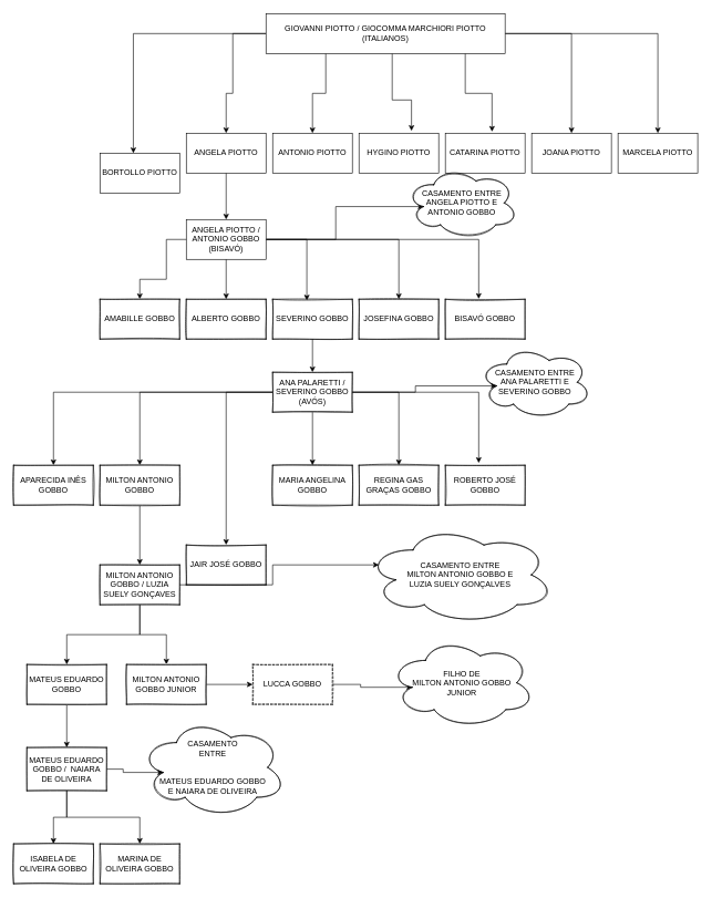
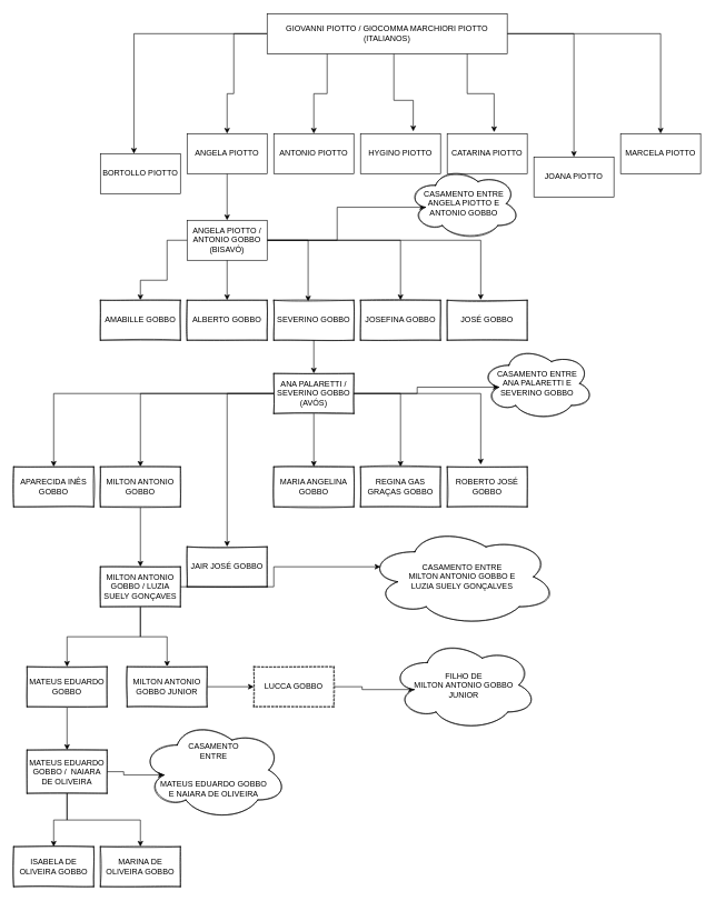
  <mxCell id="0" />
  <mxCell id="1" parent="0" />
  <mxCell id="2" style="edgeStyle=orthogonalEdgeStyle;rounded=0;orthogonalLoop=1;jettySize=auto;html=1;entryX=0.5;entryY=0;entryDx=0;entryDy=0;" edge="1" parent="1" source="9" target="12"><mxGeometry relative="1" as="geometry"><Array as="points"><mxPoint x="350" y="50" /><mxPoint x="350" y="140" /><mxPoint x="340" y="140" /></Array></mxGeometry></mxCell>
  <mxCell id="3" style="edgeStyle=orthogonalEdgeStyle;rounded=0;orthogonalLoop=1;jettySize=auto;html=1;" edge="1" parent="1" source="9" target="13"><mxGeometry relative="1" as="geometry"><Array as="points"><mxPoint x="490" y="140" /><mxPoint x="470" y="140" /></Array></mxGeometry></mxCell>
  <mxCell id="4" style="edgeStyle=orthogonalEdgeStyle;rounded=0;orthogonalLoop=1;jettySize=auto;html=1;entryX=0.659;entryY=-0.057;entryDx=0;entryDy=0;entryPerimeter=0;" edge="1" parent="1" source="9" target="14"><mxGeometry relative="1" as="geometry"><mxPoint x="560" y="150" as="targetPoint" /><Array as="points"><mxPoint x="590" y="150" /><mxPoint x="619" y="150" /></Array></mxGeometry></mxCell>
  <mxCell id="5" style="edgeStyle=orthogonalEdgeStyle;rounded=0;orthogonalLoop=1;jettySize=auto;html=1;entryX=0.586;entryY=-0.037;entryDx=0;entryDy=0;entryPerimeter=0;" edge="1" parent="1" source="9" target="15"><mxGeometry relative="1" as="geometry"><Array as="points"><mxPoint x="700" y="140" /><mxPoint x="740" y="140" /></Array></mxGeometry></mxCell>
  <mxCell id="6" style="edgeStyle=orthogonalEdgeStyle;rounded=0;orthogonalLoop=1;jettySize=auto;html=1;entryX=0.5;entryY=0;entryDx=0;entryDy=0;" edge="1" parent="1" source="9" target="16"><mxGeometry relative="1" as="geometry" /></mxCell>
  <mxCell id="7" style="edgeStyle=orthogonalEdgeStyle;rounded=0;orthogonalLoop=1;jettySize=auto;html=1;" edge="1" parent="1" source="9" target="17"><mxGeometry relative="1" as="geometry" /></mxCell>
  <mxCell id="8" style="edgeStyle=orthogonalEdgeStyle;rounded=0;orthogonalLoop=1;jettySize=auto;html=1;entryX=0.419;entryY=0.002;entryDx=0;entryDy=0;entryPerimeter=0;" edge="1" parent="1" source="9" target="10"><mxGeometry relative="1" as="geometry" /></mxCell>
  <mxCell id="9" value="GIOVANNI PIOTTO / GIOCOMMA MARCHIORI PIOTTO&lt;br&gt;(ITALIANOS)" style="rounded=0;whiteSpace=wrap;html=1;" vertex="1" parent="1"><mxGeometry x="400" y="20" width="360" height="60" as="geometry" /></mxCell>
  <mxCell id="10" value="BORTOLLO PIOTTO" style="whiteSpace=wrap;html=1;rounded=0;" vertex="1" parent="1"><mxGeometry x="150" y="230" width="120" height="60" as="geometry" /></mxCell>
  <mxCell id="11" style="edgeStyle=orthogonalEdgeStyle;rounded=0;orthogonalLoop=1;jettySize=auto;html=1;" edge="1" parent="1" source="12" target="24"><mxGeometry relative="1" as="geometry" /></mxCell>
  <mxCell id="12" value="ANGELA PIOTTO" style="whiteSpace=wrap;html=1;rounded=0;" vertex="1" parent="1"><mxGeometry x="280" y="200" width="120" height="60" as="geometry" /></mxCell>
  <mxCell id="13" value="ANTONIO PIOTTO" style="whiteSpace=wrap;html=1;rounded=0;" vertex="1" parent="1"><mxGeometry x="410" y="200" width="120" height="60" as="geometry" /></mxCell>
  <mxCell id="14" value="HYGINO PIOTTO" style="whiteSpace=wrap;html=1;rounded=0;" vertex="1" parent="1"><mxGeometry x="540" y="200" width="120" height="60" as="geometry" /></mxCell>
  <mxCell id="15" value="CATARINA PIOTTO" style="whiteSpace=wrap;html=1;rounded=0;" vertex="1" parent="1"><mxGeometry x="670" y="200" width="120" height="60" as="geometry" /></mxCell>
- <mxCell id="16" value="JOANA PIOTTO" style="whiteSpace=wrap;html=1;rounded=0;" vertex="1" parent="1"><mxGeometry x="800" y="200" width="120" height="60" as="geometry" /></mxCell>
+ <mxCell id="16" value="JOANA PIOTTO" style="whiteSpace=wrap;html=1;rounded=0;" vertex="1" parent="1"><mxGeometry x="800" y="235" width="120" height="60" as="geometry" /></mxCell>
  <mxCell id="17" value="MARCELA PIOTTO" style="whiteSpace=wrap;html=1;rounded=0;" vertex="1" parent="1"><mxGeometry x="930" y="200" width="120" height="60" as="geometry" /></mxCell>
  <mxCell id="18" style="edgeStyle=orthogonalEdgeStyle;rounded=0;orthogonalLoop=1;jettySize=auto;html=1;entryX=0.16;entryY=0.55;entryDx=0;entryDy=0;entryPerimeter=0;" edge="1" parent="1" source="24" target="25"><mxGeometry relative="1" as="geometry" /></mxCell>
  <mxCell id="19" style="edgeStyle=orthogonalEdgeStyle;rounded=0;orthogonalLoop=1;jettySize=auto;html=1;exitX=0.5;exitY=1;exitDx=0;exitDy=0;fontSize=12;" edge="1" parent="1" source="24" target="26"><mxGeometry relative="1" as="geometry"><Array as="points"><mxPoint x="340" y="360" /><mxPoint x="250" y="360" /><mxPoint x="250" y="420" /><mxPoint x="210" y="420" /></Array></mxGeometry></mxCell>
  <mxCell id="20" style="edgeStyle=orthogonalEdgeStyle;rounded=0;orthogonalLoop=1;jettySize=auto;html=1;entryX=0.5;entryY=0;entryDx=0;entryDy=0;fontSize=12;" edge="1" parent="1" source="24" target="27"><mxGeometry relative="1" as="geometry" /></mxCell>
  <mxCell id="21" style="edgeStyle=orthogonalEdgeStyle;rounded=0;orthogonalLoop=1;jettySize=auto;html=1;entryX=0.429;entryY=0.031;entryDx=0;entryDy=0;entryPerimeter=0;fontSize=12;" edge="1" parent="1" source="24" target="29"><mxGeometry relative="1" as="geometry" /></mxCell>
  <mxCell id="22" style="edgeStyle=orthogonalEdgeStyle;rounded=0;orthogonalLoop=1;jettySize=auto;html=1;fontSize=12;" edge="1" parent="1" source="24" target="30"><mxGeometry relative="1" as="geometry" /></mxCell>
  <mxCell id="23" style="edgeStyle=orthogonalEdgeStyle;rounded=0;orthogonalLoop=1;jettySize=auto;html=1;entryX=0.419;entryY=-0.008;entryDx=0;entryDy=0;entryPerimeter=0;fontSize=12;" edge="1" parent="1" source="24" target="31"><mxGeometry relative="1" as="geometry" /></mxCell>
  <mxCell id="24" value="ANGELA PIOTTO / ANTONIO GOBBO&lt;br&gt;(BISAVÓ)" style="whiteSpace=wrap;html=1;rounded=0;" vertex="1" parent="1"><mxGeometry x="280" y="330" width="120" height="60" as="geometry" /></mxCell>
  <mxCell id="25" value="CASAMENTO ENTRE&lt;br&gt;ANGELA PIOTTO E&lt;br&gt;ANTONIO GOBBO" style="ellipse;shape=cloud;whiteSpace=wrap;html=1;sketch=1;" vertex="1" parent="1"><mxGeometry x="610" y="250" width="170" height="110" as="geometry" /></mxCell>
  <mxCell id="26" value="&lt;font style=&quot;font-size: 12px&quot;&gt;AMABILLE GOBBO&lt;/font&gt;" style="rounded=0;whiteSpace=wrap;html=1;sketch=1;fontSize=10;" vertex="1" parent="1"><mxGeometry x="150" y="450" width="120" height="60" as="geometry" /></mxCell>
  <mxCell id="27" value="&lt;font style=&quot;font-size: 12px&quot;&gt;ALBERTO GOBBO&lt;/font&gt;" style="rounded=0;whiteSpace=wrap;html=1;sketch=1;fontSize=10;" vertex="1" parent="1"><mxGeometry x="280" y="450" width="120" height="60" as="geometry" /></mxCell>
  <mxCell id="28" style="edgeStyle=orthogonalEdgeStyle;rounded=0;orthogonalLoop=1;jettySize=auto;html=1;fontSize=12;" edge="1" parent="1" source="29" target="40"><mxGeometry relative="1" as="geometry" /></mxCell>
  <mxCell id="29" value="&lt;font style=&quot;font-size: 12px&quot;&gt;SEVERINO GOBBO&lt;/font&gt;" style="rounded=0;whiteSpace=wrap;html=1;sketch=1;fontSize=10;" vertex="1" parent="1"><mxGeometry x="410" y="450" width="120" height="60" as="geometry" /></mxCell>
  <mxCell id="30" value="&lt;font style=&quot;font-size: 12px&quot;&gt;JOSEFINA GOBBO&lt;/font&gt;" style="rounded=0;whiteSpace=wrap;html=1;sketch=1;fontSize=10;" vertex="1" parent="1"><mxGeometry x="540" y="450" width="120" height="60" as="geometry" /></mxCell>
- <mxCell id="31" value="&lt;font style=&quot;font-size: 12px&quot;&gt;BISAVÓ GOBBO&lt;/font&gt;" style="rounded=0;whiteSpace=wrap;html=1;sketch=1;fontSize=10;" vertex="1" parent="1"><mxGeometry x="670" y="450" width="120" height="60" as="geometry" /></mxCell>
+ <mxCell id="31" value="&lt;font style=&quot;font-size: 12px&quot;&gt;JOSÉ GOBBO&lt;/font&gt;" style="rounded=0;whiteSpace=wrap;html=1;sketch=1;fontSize=10;" vertex="1" parent="1"><mxGeometry x="670" y="450" width="120" height="60" as="geometry" /></mxCell>
  <mxCell id="32" value="CASAMENTO ENTRE&lt;br&gt;ANA PALARETTI E&lt;br&gt;SEVERINO GOBBO" style="ellipse;shape=cloud;whiteSpace=wrap;html=1;sketch=1;" vertex="1" parent="1"><mxGeometry x="720" y="520" width="170" height="110" as="geometry" /></mxCell>
  <mxCell id="33" style="edgeStyle=orthogonalEdgeStyle;rounded=0;orthogonalLoop=1;jettySize=auto;html=1;fontSize=12;" edge="1" parent="1" source="40" target="41"><mxGeometry relative="1" as="geometry" /></mxCell>
  <mxCell id="34" style="edgeStyle=orthogonalEdgeStyle;rounded=0;orthogonalLoop=1;jettySize=auto;html=1;entryX=0.5;entryY=0;entryDx=0;entryDy=0;fontSize=12;" edge="1" parent="1" source="40" target="47"><mxGeometry relative="1" as="geometry" /></mxCell>
  <mxCell id="35" style="edgeStyle=orthogonalEdgeStyle;rounded=0;orthogonalLoop=1;jettySize=auto;html=1;entryX=0.5;entryY=0;entryDx=0;entryDy=0;fontSize=12;" edge="1" parent="1" source="40" target="45"><mxGeometry relative="1" as="geometry" /></mxCell>
  <mxCell id="36" style="edgeStyle=orthogonalEdgeStyle;rounded=0;orthogonalLoop=1;jettySize=auto;html=1;entryX=0.5;entryY=0;entryDx=0;entryDy=0;fontSize=12;" edge="1" parent="1" source="40" target="44"><mxGeometry relative="1" as="geometry" /></mxCell>
  <mxCell id="37" style="edgeStyle=orthogonalEdgeStyle;rounded=0;orthogonalLoop=1;jettySize=auto;html=1;entryX=0.5;entryY=0;entryDx=0;entryDy=0;fontSize=12;" edge="1" parent="1" source="40" target="43"><mxGeometry relative="1" as="geometry" /></mxCell>
  <mxCell id="38" style="edgeStyle=orthogonalEdgeStyle;rounded=0;orthogonalLoop=1;jettySize=auto;html=1;entryX=0.419;entryY=-0.057;entryDx=0;entryDy=0;entryPerimeter=0;fontSize=12;" edge="1" parent="1" source="40" target="42"><mxGeometry relative="1" as="geometry" /></mxCell>
  <mxCell id="39" style="edgeStyle=orthogonalEdgeStyle;rounded=0;orthogonalLoop=1;jettySize=auto;html=1;entryX=0.16;entryY=0.55;entryDx=0;entryDy=0;entryPerimeter=0;fontSize=12;" edge="1" parent="1" source="40" target="32"><mxGeometry relative="1" as="geometry" /></mxCell>
  <mxCell id="40" value="&lt;font style=&quot;font-size: 12px&quot;&gt;ANA PALARETTI / SEVERINO GOBBO (AVÓS)&lt;/font&gt;" style="rounded=0;whiteSpace=wrap;html=1;sketch=1;fontSize=10;" vertex="1" parent="1"><mxGeometry x="410" y="560" width="120" height="60" as="geometry" /></mxCell>
  <mxCell id="41" value="&lt;font style=&quot;font-size: 12px&quot;&gt;APARECIDA INÊS GOBBO&lt;/font&gt;" style="rounded=0;whiteSpace=wrap;html=1;sketch=1;fontSize=10;" vertex="1" parent="1"><mxGeometry x="20" y="700" width="120" height="60" as="geometry" /></mxCell>
  <mxCell id="42" value="&lt;font style=&quot;font-size: 12px&quot;&gt;ROBERTO JOSÉ GOBBO&lt;/font&gt;" style="rounded=0;whiteSpace=wrap;html=1;sketch=1;fontSize=10;" vertex="1" parent="1"><mxGeometry x="670" y="700" width="120" height="60" as="geometry" /></mxCell>
  <mxCell id="43" value="&lt;font style=&quot;font-size: 12px&quot;&gt;REGINA GAS GRAÇAS GOBBO&lt;/font&gt;" style="rounded=0;whiteSpace=wrap;html=1;sketch=1;fontSize=10;" vertex="1" parent="1"><mxGeometry x="540" y="700" width="120" height="60" as="geometry" /></mxCell>
  <mxCell id="44" value="&lt;font style=&quot;font-size: 12px&quot;&gt;MARIA ANGELINA GOBBO&lt;/font&gt;" style="rounded=0;whiteSpace=wrap;html=1;sketch=1;fontSize=10;" vertex="1" parent="1"><mxGeometry x="410" y="700" width="120" height="60" as="geometry" /></mxCell>
  <mxCell id="45" value="&lt;font style=&quot;font-size: 12px&quot;&gt;JAIR JOSÉ GOBBO&lt;/font&gt;" style="rounded=0;whiteSpace=wrap;html=1;sketch=1;fontSize=10;" vertex="1" parent="1"><mxGeometry x="280" y="820" width="120" height="60" as="geometry" /></mxCell>
  <mxCell id="46" style="edgeStyle=orthogonalEdgeStyle;rounded=0;orthogonalLoop=1;jettySize=auto;html=1;fontSize=12;" edge="1" parent="1" source="47" target="52"><mxGeometry relative="1" as="geometry" /></mxCell>
  <mxCell id="47" value="&lt;font style=&quot;font-size: 12px&quot;&gt;MILTON ANTONIO GOBBO&lt;/font&gt;" style="rounded=0;whiteSpace=wrap;html=1;sketch=1;fontSize=10;" vertex="1" parent="1"><mxGeometry x="150" y="700" width="120" height="60" as="geometry" /></mxCell>
  <mxCell id="48" value="CASAMENTO ENTRE&lt;br&gt;MILTON ANTONIO GOBBO E&lt;br&gt;LUZIA SUELY GONÇALVES" style="ellipse;shape=cloud;whiteSpace=wrap;html=1;sketch=1;" vertex="1" parent="1"><mxGeometry x="550" y="790" width="285" height="150" as="geometry" /></mxCell>
  <mxCell id="49" style="edgeStyle=orthogonalEdgeStyle;rounded=0;orthogonalLoop=1;jettySize=auto;html=1;entryX=0.07;entryY=0.4;entryDx=0;entryDy=0;entryPerimeter=0;fontSize=12;" edge="1" parent="1" source="52" target="48"><mxGeometry relative="1" as="geometry" /></mxCell>
  <mxCell id="50" style="edgeStyle=orthogonalEdgeStyle;rounded=0;orthogonalLoop=1;jettySize=auto;html=1;fontSize=12;" edge="1" parent="1" source="52" target="56"><mxGeometry relative="1" as="geometry" /></mxCell>
  <mxCell id="51" style="edgeStyle=orthogonalEdgeStyle;rounded=0;orthogonalLoop=1;jettySize=auto;html=1;fontSize=12;" edge="1" parent="1" source="52" target="54"><mxGeometry relative="1" as="geometry" /></mxCell>
  <mxCell id="52" value="&lt;font style=&quot;font-size: 12px&quot;&gt;MILTON ANTONIO GOBBO / LUZIA SUELY GONÇAVES&lt;/font&gt;" style="rounded=0;whiteSpace=wrap;html=1;sketch=1;fontSize=10;" vertex="1" parent="1"><mxGeometry x="150" y="850" width="120" height="60" as="geometry" /></mxCell>
  <mxCell id="53" style="edgeStyle=orthogonalEdgeStyle;rounded=0;orthogonalLoop=1;jettySize=auto;html=1;entryX=0;entryY=0.5;entryDx=0;entryDy=0;fontSize=12;" edge="1" parent="1" source="54" target="65"><mxGeometry relative="1" as="geometry" /></mxCell>
  <mxCell id="54" value="&lt;font style=&quot;font-size: 12px&quot;&gt;MILTON ANTONIO GOBBO JUNIOR&lt;/font&gt;" style="rounded=0;whiteSpace=wrap;html=1;sketch=1;fontSize=10;" vertex="1" parent="1"><mxGeometry x="190" y="1000" width="120" height="60" as="geometry" /></mxCell>
  <mxCell id="55" style="edgeStyle=orthogonalEdgeStyle;rounded=0;orthogonalLoop=1;jettySize=auto;html=1;fontSize=12;" edge="1" parent="1" source="56" target="61"><mxGeometry relative="1" as="geometry" /></mxCell>
  <mxCell id="56" value="&lt;font style=&quot;font-size: 12px&quot;&gt;MATEUS EDUARDO GOBBO&lt;/font&gt;" style="rounded=0;whiteSpace=wrap;html=1;sketch=1;fontSize=10;" vertex="1" parent="1"><mxGeometry x="40" y="1000" width="120" height="60" as="geometry" /></mxCell>
  <mxCell id="57" value="CASAMENTO &lt;br&gt;ENTRE &lt;br&gt;&lt;br&gt;&lt;br&gt;MATEUS EDUARDO GOBBO &lt;br&gt;E NAIARA DE OLIVEIRA" style="ellipse;shape=cloud;whiteSpace=wrap;html=1;sketch=1;" vertex="1" parent="1"><mxGeometry x="210" y="1080" width="220" height="150" as="geometry" /></mxCell>
  <mxCell id="58" style="edgeStyle=orthogonalEdgeStyle;rounded=0;orthogonalLoop=1;jettySize=auto;html=1;entryX=0.16;entryY=0.55;entryDx=0;entryDy=0;entryPerimeter=0;fontSize=12;" edge="1" parent="1" source="61" target="57"><mxGeometry relative="1" as="geometry" /></mxCell>
  <mxCell id="59" style="edgeStyle=orthogonalEdgeStyle;rounded=0;orthogonalLoop=1;jettySize=auto;html=1;fontSize=12;" edge="1" parent="1" source="61" target="62"><mxGeometry relative="1" as="geometry" /></mxCell>
  <mxCell id="60" style="edgeStyle=orthogonalEdgeStyle;rounded=0;orthogonalLoop=1;jettySize=auto;html=1;fontSize=12;" edge="1" parent="1" source="61" target="63"><mxGeometry relative="1" as="geometry" /></mxCell>
  <mxCell id="61" value="&lt;font style=&quot;font-size: 12px&quot;&gt;MATEUS EDUARDO GOBBO /&amp;nbsp; NAIARA DE OLIVEIRA&lt;/font&gt;" style="rounded=0;whiteSpace=wrap;html=1;sketch=1;fontSize=10;" vertex="1" parent="1"><mxGeometry x="40" y="1125" width="120" height="65" as="geometry" /></mxCell>
  <mxCell id="62" value="&lt;font style=&quot;font-size: 12px&quot;&gt;ISABELA DE OLIVEIRA GOBBO&lt;/font&gt;" style="rounded=0;whiteSpace=wrap;html=1;sketch=1;fontSize=10;" vertex="1" parent="1"><mxGeometry x="20" y="1270" width="120" height="60" as="geometry" /></mxCell>
  <mxCell id="63" value="&lt;font style=&quot;font-size: 12px&quot;&gt;MARINA DE OLIVEIRA GOBBO&lt;/font&gt;" style="rounded=0;whiteSpace=wrap;html=1;sketch=1;fontSize=10;" vertex="1" parent="1"><mxGeometry x="150" y="1270" width="120" height="60" as="geometry" /></mxCell>
  <mxCell id="64" style="edgeStyle=orthogonalEdgeStyle;rounded=0;orthogonalLoop=1;jettySize=auto;html=1;entryX=0.16;entryY=0.55;entryDx=0;entryDy=0;entryPerimeter=0;fontSize=12;" edge="1" parent="1" source="65" target="66"><mxGeometry relative="1" as="geometry" /></mxCell>
  <mxCell id="65" value="&lt;font style=&quot;font-size: 12px&quot;&gt;LUCCA GOBBO&lt;/font&gt;" style="rounded=0;whiteSpace=wrap;html=1;sketch=1;fontSize=10;dashed=1;" vertex="1" parent="1"><mxGeometry x="380" y="1000" width="120" height="60" as="geometry" /></mxCell>
  <mxCell id="66" value="FILHO DE &lt;br&gt;MILTON ANTONIO GOBBO &lt;br&gt;JUNIOR" style="ellipse;shape=cloud;whiteSpace=wrap;html=1;sketch=1;" vertex="1" parent="1"><mxGeometry x="585" y="960" width="220" height="135" as="geometry" /></mxCell>
